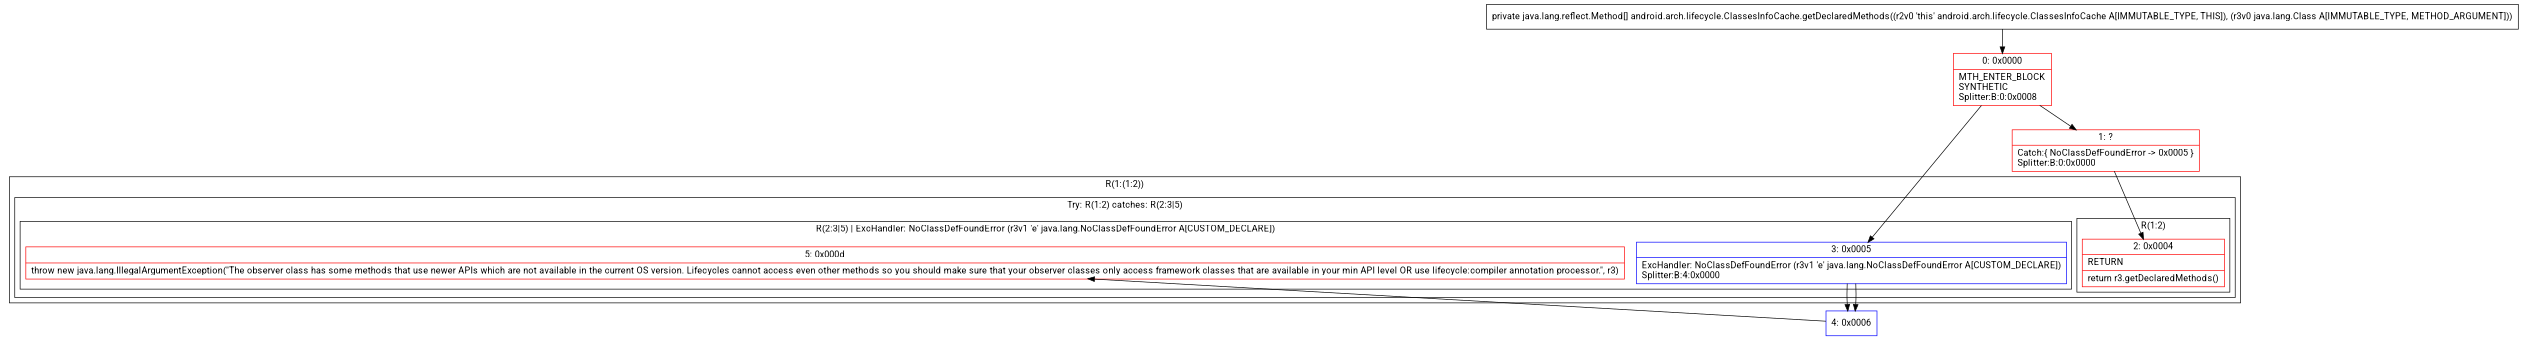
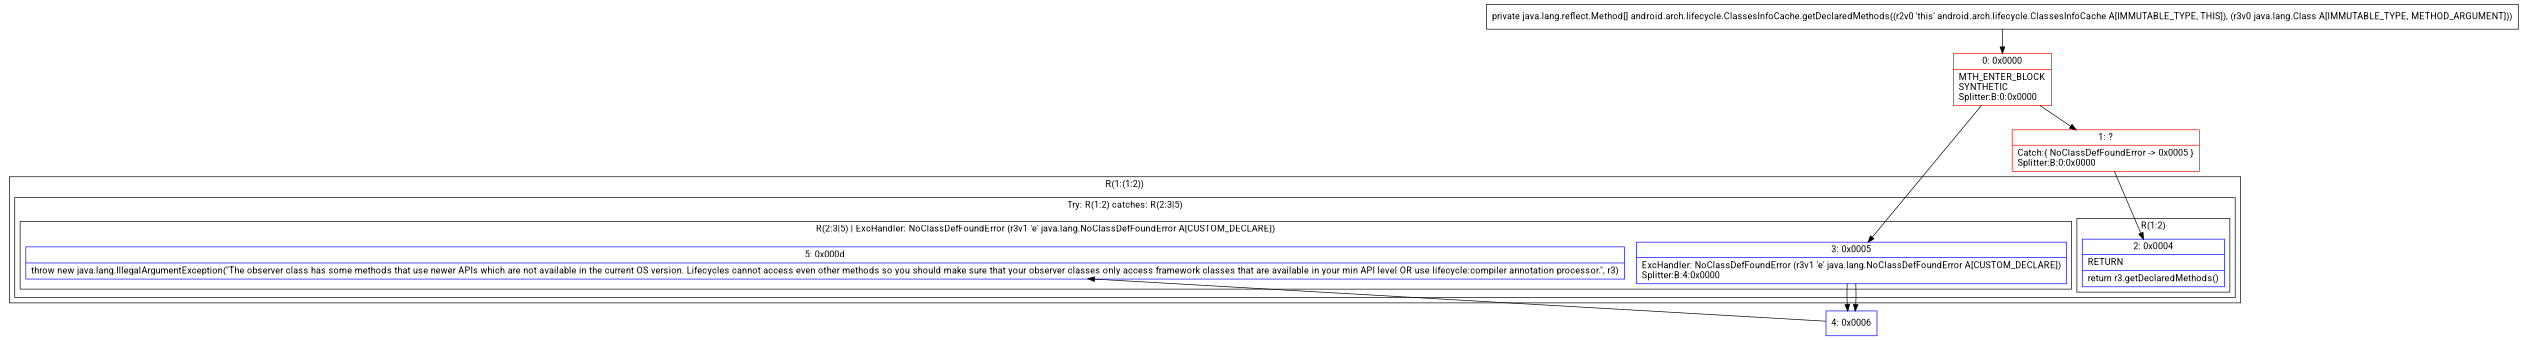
  digraph {
    fontname=Roboto
    node [color=blue fontname=Roboto shape=record]
    edge [fontname=Roboto]
-   n1 [color=red label="{2\:\ 0x0004|RETURN\l|return r3.getDeclaredMethods()\l}"]
+   n1 [label="{2\:\ 0x0004|RETURN\l|return r3.getDeclaredMethods()\l}"]
    n2 [label="{3\:\ 0x0005|ExcHandler: NoClassDefFoundError (r3v1 'e' java.lang.NoClassDefFoundError A[CUSTOM_DECLARE])\lSplitter:B:4:0x0000\l}"]
-   n3 [color=red label="{5\:\ 0x000d|throw new java.lang.IllegalArgumentException(\"The observer class has some methods that use newer APIs which are not available in the current OS version. Lifecycles cannot access even other methods so you should make sure that your observer classes only access framework classes that are available in your min API level OR use lifecycle:compiler annotation processor.\", r3)\l}"]
+   n3 [label="{5\:\ 0x000d|throw new java.lang.IllegalArgumentException(\"The observer class has some methods that use newer APIs which are not available in the current OS version. Lifecycles cannot access even other methods so you should make sure that your observer classes only access framework classes that are available in your min API level OR use lifecycle:compiler annotation processor.\", r3)\l}"]
    n4 [label="{4\:\ 0x0006}"]
-   n5 [color=red label="{0\:\ 0x0000|MTH_ENTER_BLOCK\lSYNTHETIC\lSplitter:B:0:0x0008\l}"]
+   n5 [color=red label="{0\:\ 0x0000|MTH_ENTER_BLOCK\lSYNTHETIC\lSplitter:B:0:0x0000\l}"]
    n6 [color=red label="{1\:\ ?|Catch:\{ NoClassDefFoundError \-\> 0x0005 \}\lSplitter:B:0:0x0000\l}"]
    n7 [label="{private java.lang.reflect.Method[] android.arch.lifecycle.ClassesInfoCache.getDeclaredMethods((r2v0 'this' android.arch.lifecycle.ClassesInfoCache A[IMMUTABLE_TYPE, THIS]), (r3v0 java.lang.Class A[IMMUTABLE_TYPE, METHOD_ARGUMENT])) }" color=""]
    subgraph cluster_1 {
      label="R(1:(1:2))"
      subgraph cluster_2 {
        label="Try: R(1:2) catches: R(2:3|5)"
        subgraph cluster_3 {
          label="R(1:2)"
          n1
        }
        subgraph cluster_4 {
          label="R(2:3|5) | ExcHandler: NoClassDefFoundError (r3v1 'e' java.lang.NoClassDefFoundError A[CUSTOM_DECLARE])\l"
          n2
          n3
        }
      }
    }
    subgraph cluster_5 {
      label="R(2:3|5) | ExcHandler: NoClassDefFoundError (r3v1 'e' java.lang.NoClassDefFoundError A[CUSTOM_DECLARE])\l"
    }
    n2 -> n4
    n2 -> n4
    n4 -> n3
    n5 -> n2
    n5 -> n6
    n6 -> n1
    n7 -> n5
  }
